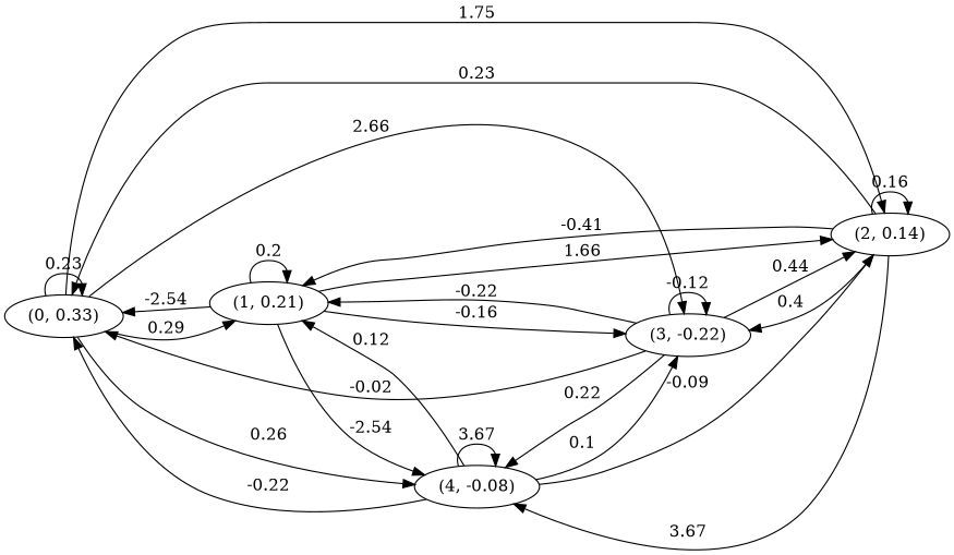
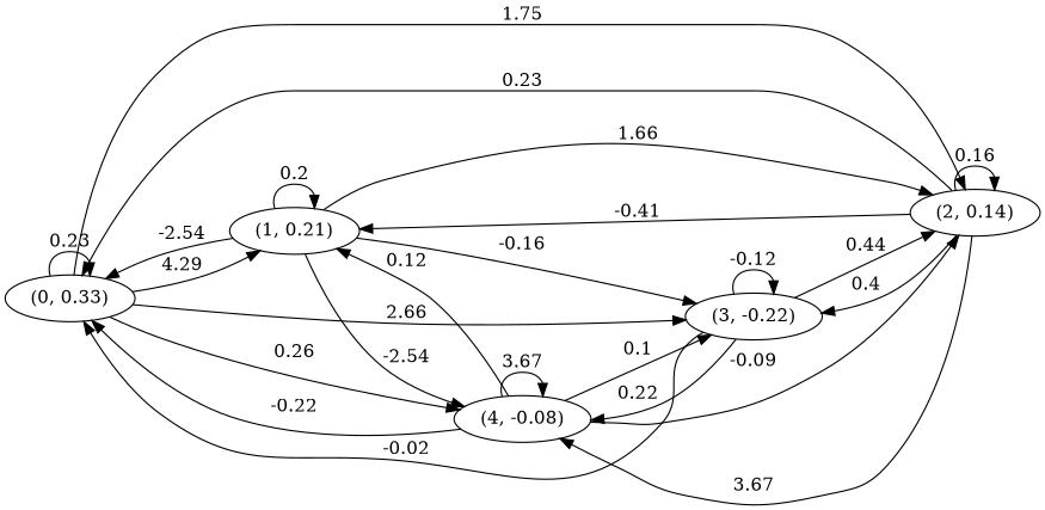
  digraph {
    rankdir=LR
    n1 [label="(0, 0.33)"]
    n2 [label="(1, 0.21)"]
    n3 [label="(2, 0.14)"]
    n4 [label="(3, -0.22)"]
    n5 [label="(4, -0.08)"]
    n1 -> n1 [label=0.23]
-   n1 -> n2 [label=0.29]
+   n1 -> n2 [label=4.29]
    n1 -> n3 [label=1.75]
    n1 -> n4 [label=2.66]
    n1 -> n5 [label=0.26]
    n2 -> n1 [label=-2.54]
    n2 -> n2 [label=0.2]
    n2 -> n3 [label=1.66]
    n2 -> n4 [label=-0.16]
    n2 -> n5 [label=-2.54]
    n3 -> n1 [label=0.23]
    n3 -> n2 [label=-0.41]
    n3 -> n3 [label=0.16]
    n3 -> n4 [label=0.4]
    n3 -> n5 [label=3.67]
    n4 -> n1 [label=-0.02]
-   n4 -> n2 [label=-0.22]
    n4 -> n3 [label=0.44]
    n4 -> n4 [label=-0.12]
    n4 -> n5 [label=0.22]
    n5 -> n1 [label=-0.22]
    n5 -> n2 [label=0.12]
    n5 -> n3 [label=-0.09]
    n5 -> n4 [label=0.1]
    n5 -> n5 [label=3.67]
  }
